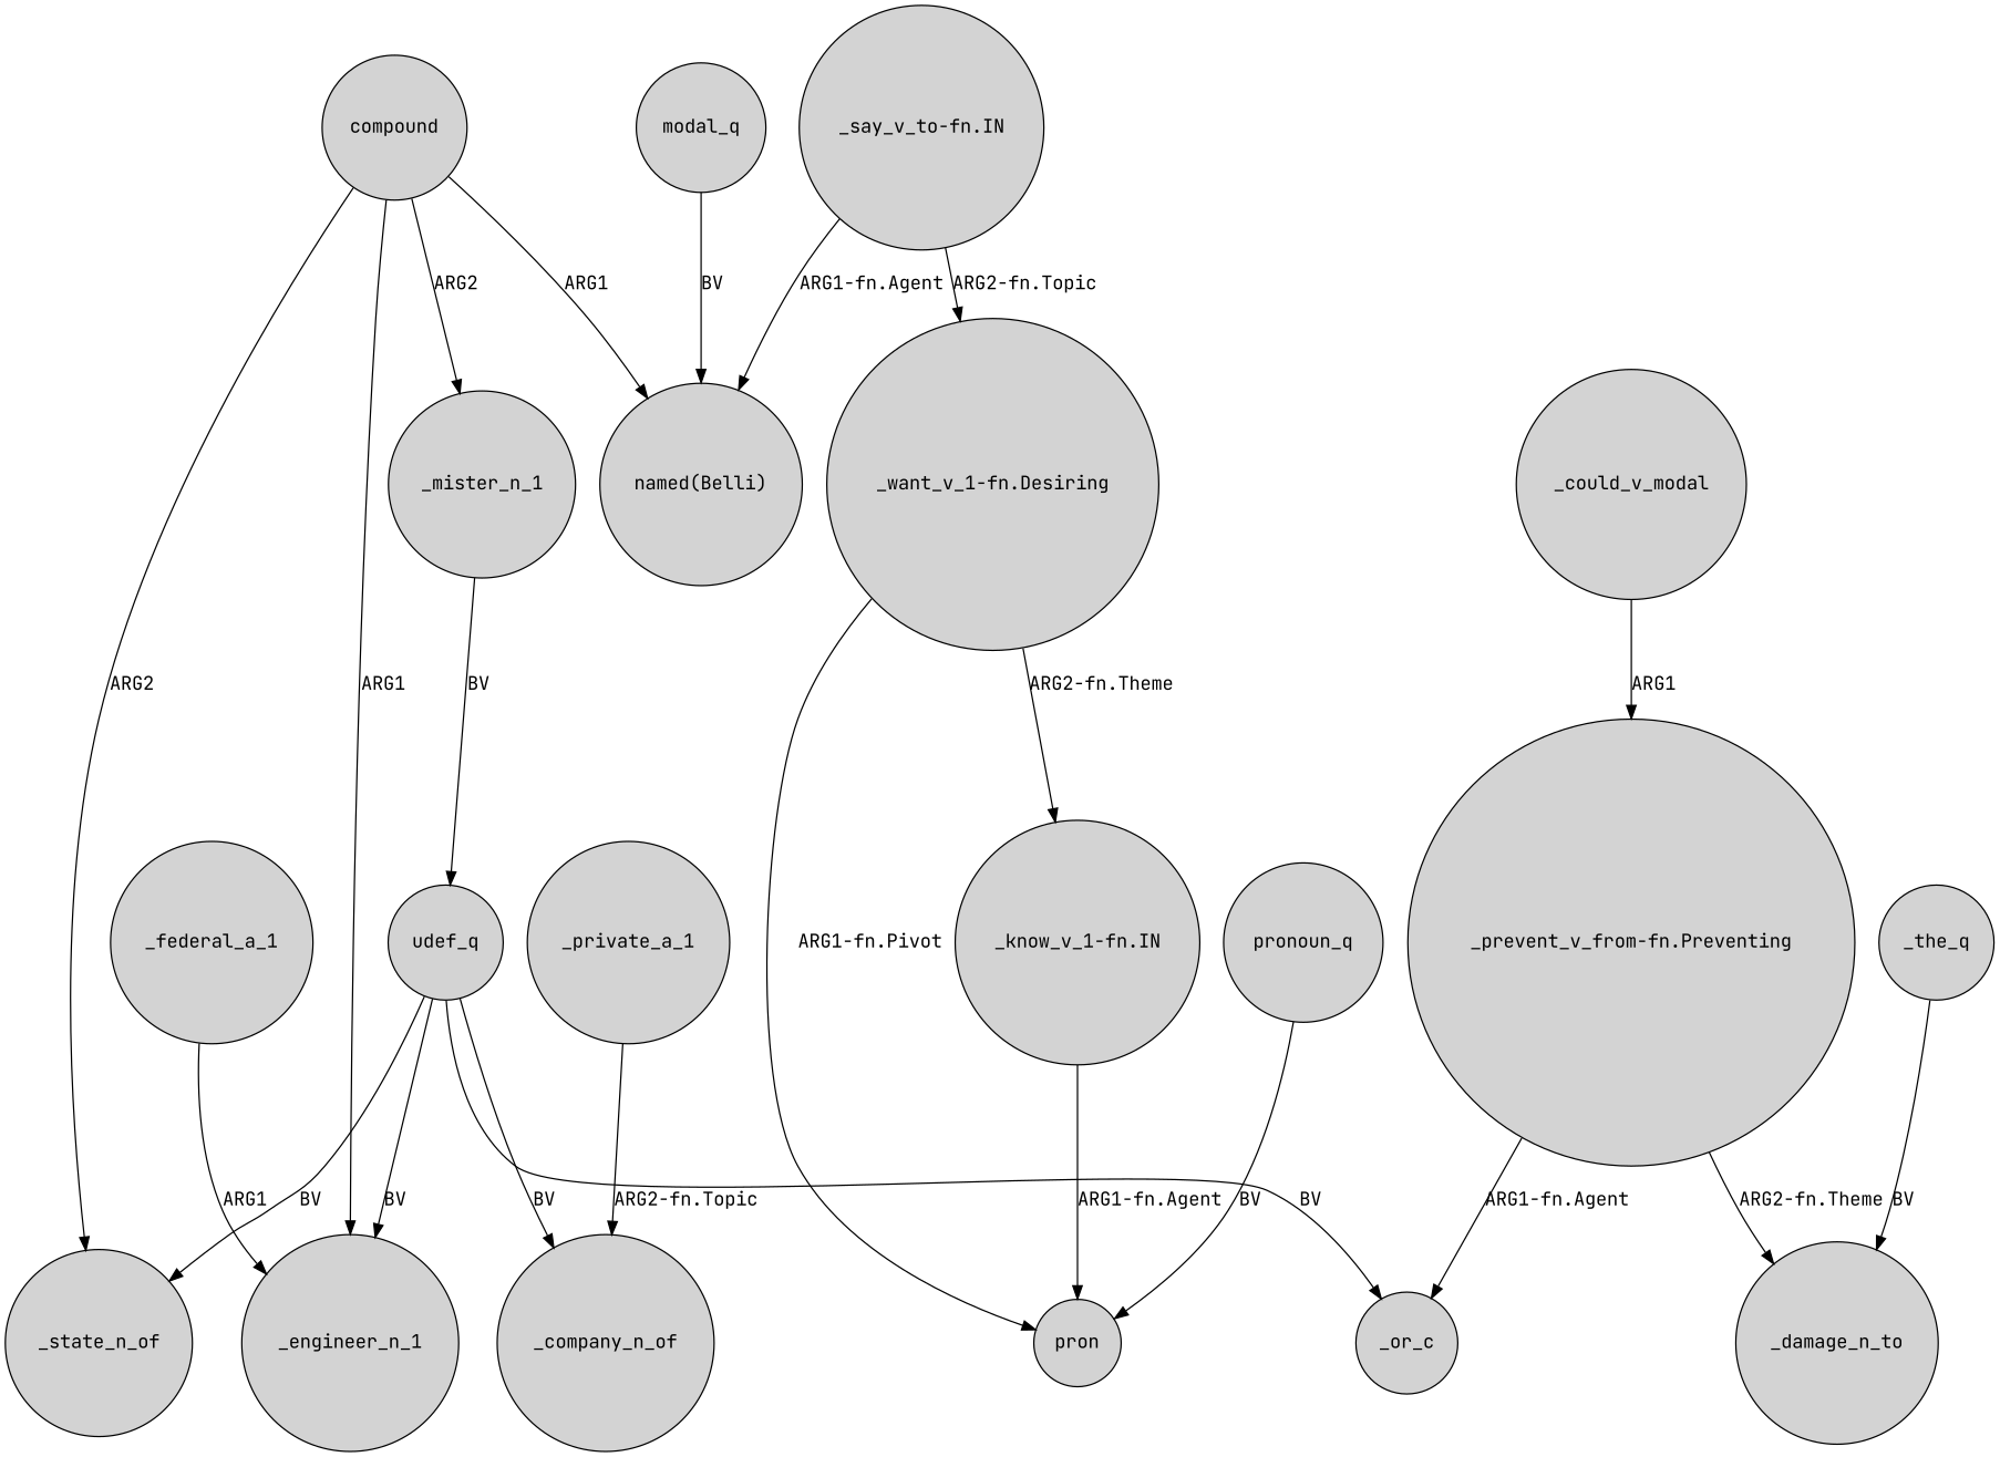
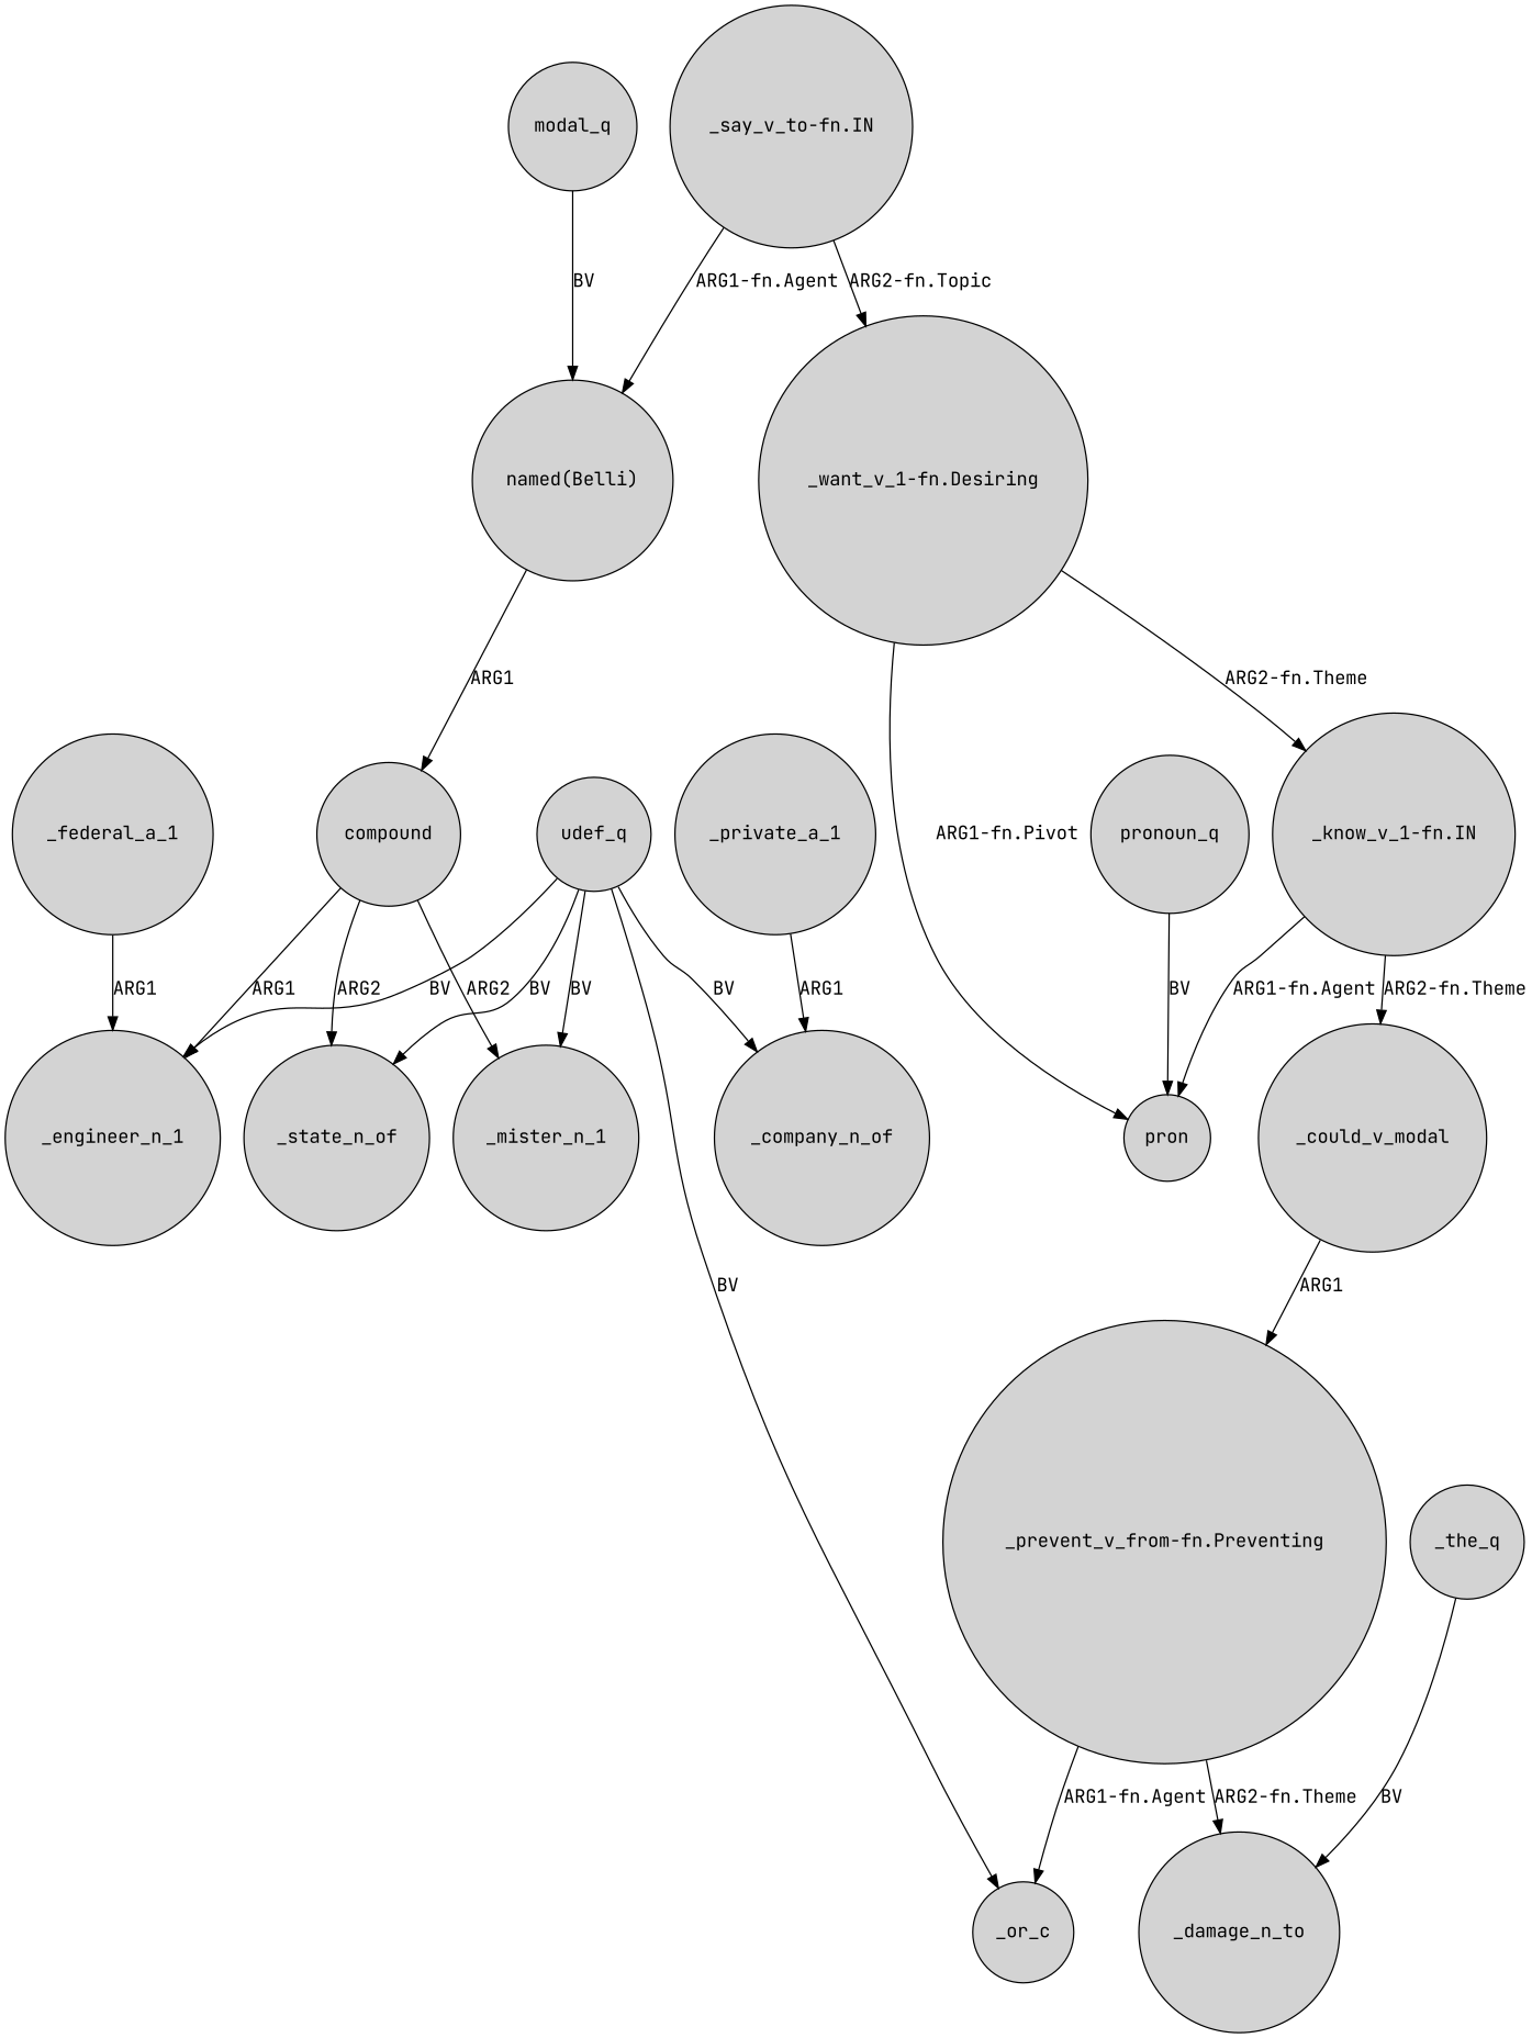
  digraph {
    fontname="JetBrains Mono"
    node [fontname="JetBrains Mono" shape=circle style=filled]
    edge [fontname="JetBrains Mono"]
    udef_q
    _engineer_n_1
    _state_n_of
    _mister_n_1
    _or_c
    _company_n_of
    "_say_v_to-fn.IN"
    "named(Belli)"
    "_want_v_1-fn.Desiring"
    "_know_v_1-fn.IN"
    pron
    "_prevent_v_from-fn.Preventing"
    _damage_n_to
    compound
    _could_v_modal
    pronoun_q
    n17 [label=modal_q]
    _the_q
    _federal_a_1
    _private_a_1
    udef_q -> _engineer_n_1 [label=BV]
    udef_q -> _state_n_of [label=BV]
-   _mister_n_1 -> udef_q [label=BV]
+   udef_q -> _mister_n_1 [label=BV]
    udef_q -> _or_c [label=BV]
    udef_q -> _company_n_of [label=BV]
    "_say_v_to-fn.IN" -> "named(Belli)" [label="ARG1-fn.Agent"]
    "_say_v_to-fn.IN" -> "_want_v_1-fn.Desiring" [label="ARG2-fn.Topic"]
    "_want_v_1-fn.Desiring" -> "_know_v_1-fn.IN" [label="ARG2-fn.Theme"]
    "_want_v_1-fn.Desiring" -> pron [label="ARG1-fn.Pivot"]
    "_know_v_1-fn.IN" -> pron [label="ARG1-fn.Agent"]
+   "_know_v_1-fn.IN" -> _could_v_modal [label="ARG2-fn.Theme"]
    "_prevent_v_from-fn.Preventing" -> _or_c [label="ARG1-fn.Agent"]
    "_prevent_v_from-fn.Preventing" -> _damage_n_to [label="ARG2-fn.Theme"]
    compound -> _engineer_n_1 [label=ARG1]
    compound -> _state_n_of [label=ARG2]
    compound -> _mister_n_1 [label=ARG2]
-   compound -> "named(Belli)" [label=ARG1]
+   "named(Belli)" -> compound [label=ARG1]
    _could_v_modal -> "_prevent_v_from-fn.Preventing" [label=ARG1]
    pronoun_q -> pron [label=BV]
    n17 -> "named(Belli)" [label=BV]
    _the_q -> _damage_n_to [label=BV]
    _federal_a_1 -> _engineer_n_1 [label=ARG1]
-   _private_a_1 -> _company_n_of [label="ARG2-fn.Topic"]
+   _private_a_1 -> _company_n_of [label=ARG1]
  }
